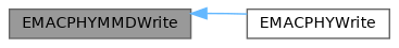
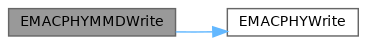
  digraph {
    rankdir=LR
    node [fontname=Helvetica fontsize=10 shape=box style=filled]
    n1 [color=gray40 fillcolor=grey60 fontcolor=black height=0.2 label=EMACPHYMMDWrite width=0.4]
    n2 [color=grey40 fillcolor=white height=0.2 label=EMACPHYWrite width=0.4]
-   n2 -> n1 [color=steelblue1 fontname=Helvetica fontsize=10 labelfontname=Helvetica labelfontsize=10 style=solid]
+   n1 -> n2 [color=steelblue1 fontname=Helvetica fontsize=10 labelfontname=Helvetica labelfontsize=10 style=solid]
  }
